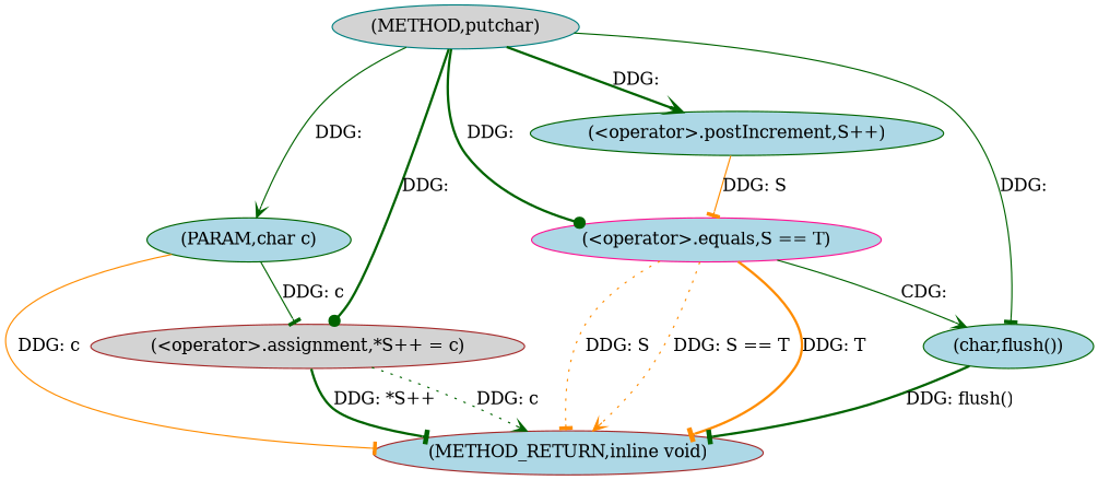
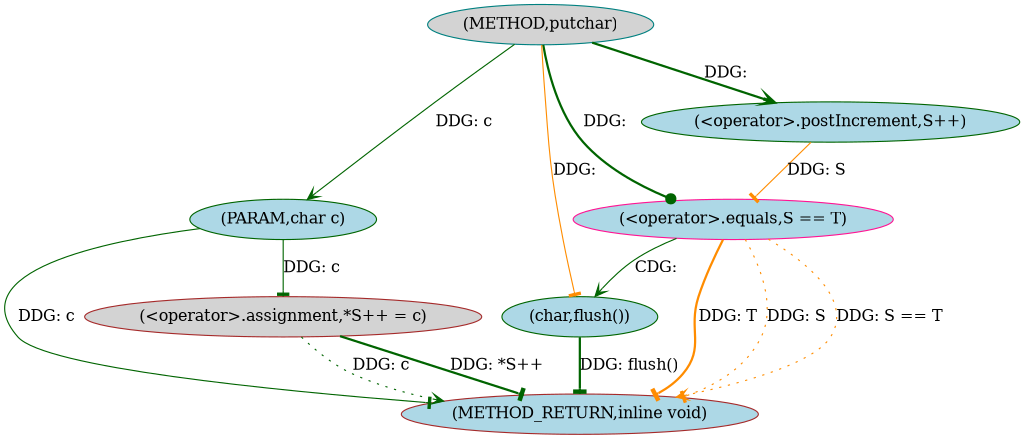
  digraph {
    node [color=darkgreen fillcolor=lightblue style=filled]
    edge [arrowhead=tee color=darkgreen style=solid]
    n1 [color=teal fillcolor=lightgrey label="(METHOD,putchar)"]
    n2 [label="(PARAM,char c)"]
    n3 [color=brown fillcolor=lightgrey label="(<operator>.assignment,*S++ = c)"]
    n4 [color=deeppink label="(<operator>.equals,S == T)"]
    n5 [label="(char,flush())"]
    n6 [label="(<operator>.postIncrement,S++)"]
    n7 [color=brown label="(METHOD_RETURN,inline void)"]
-   n1 -> n2 [arrowhead=vee label="DDG: "]
-   n1 -> n3 [arrowhead=dot label="DDG: " style=bold]
+   n1 -> n2 [arrowhead=vee label="DDG: c"]
    n1 -> n4 [arrowhead=dot label="DDG: " style=bold]
-   n1 -> n5 [label="DDG: "]
+   n1 -> n5 [color=darkorange label="DDG: "]
    n1 -> n6 [arrowhead=vee label="DDG: " style=bold]
    n2 -> n3 [label="DDG: c"]
-   n2 -> n7 [color=darkorange label="DDG: c"]
+   n2 -> n7 [label="DDG: c"]
    n3 -> n7 [label="DDG: *S++" style=bold]
    n3 -> n7 [arrowhead=vee label="DDG: c" style=dotted]
    n4 -> n5 [arrowhead=vee label="CDG: "]
    n4 -> n7 [color=darkorange label="DDG: S" style=dotted]
    n4 -> n7 [arrowhead=vee color=darkorange label="DDG: S == T" style=dotted]
    n4 -> n7 [color=darkorange label="DDG: T" style=bold]
    n5 -> n7 [label="DDG: flush()" style=bold]
    n6 -> n4 [color=darkorange label="DDG: S"]
  }
